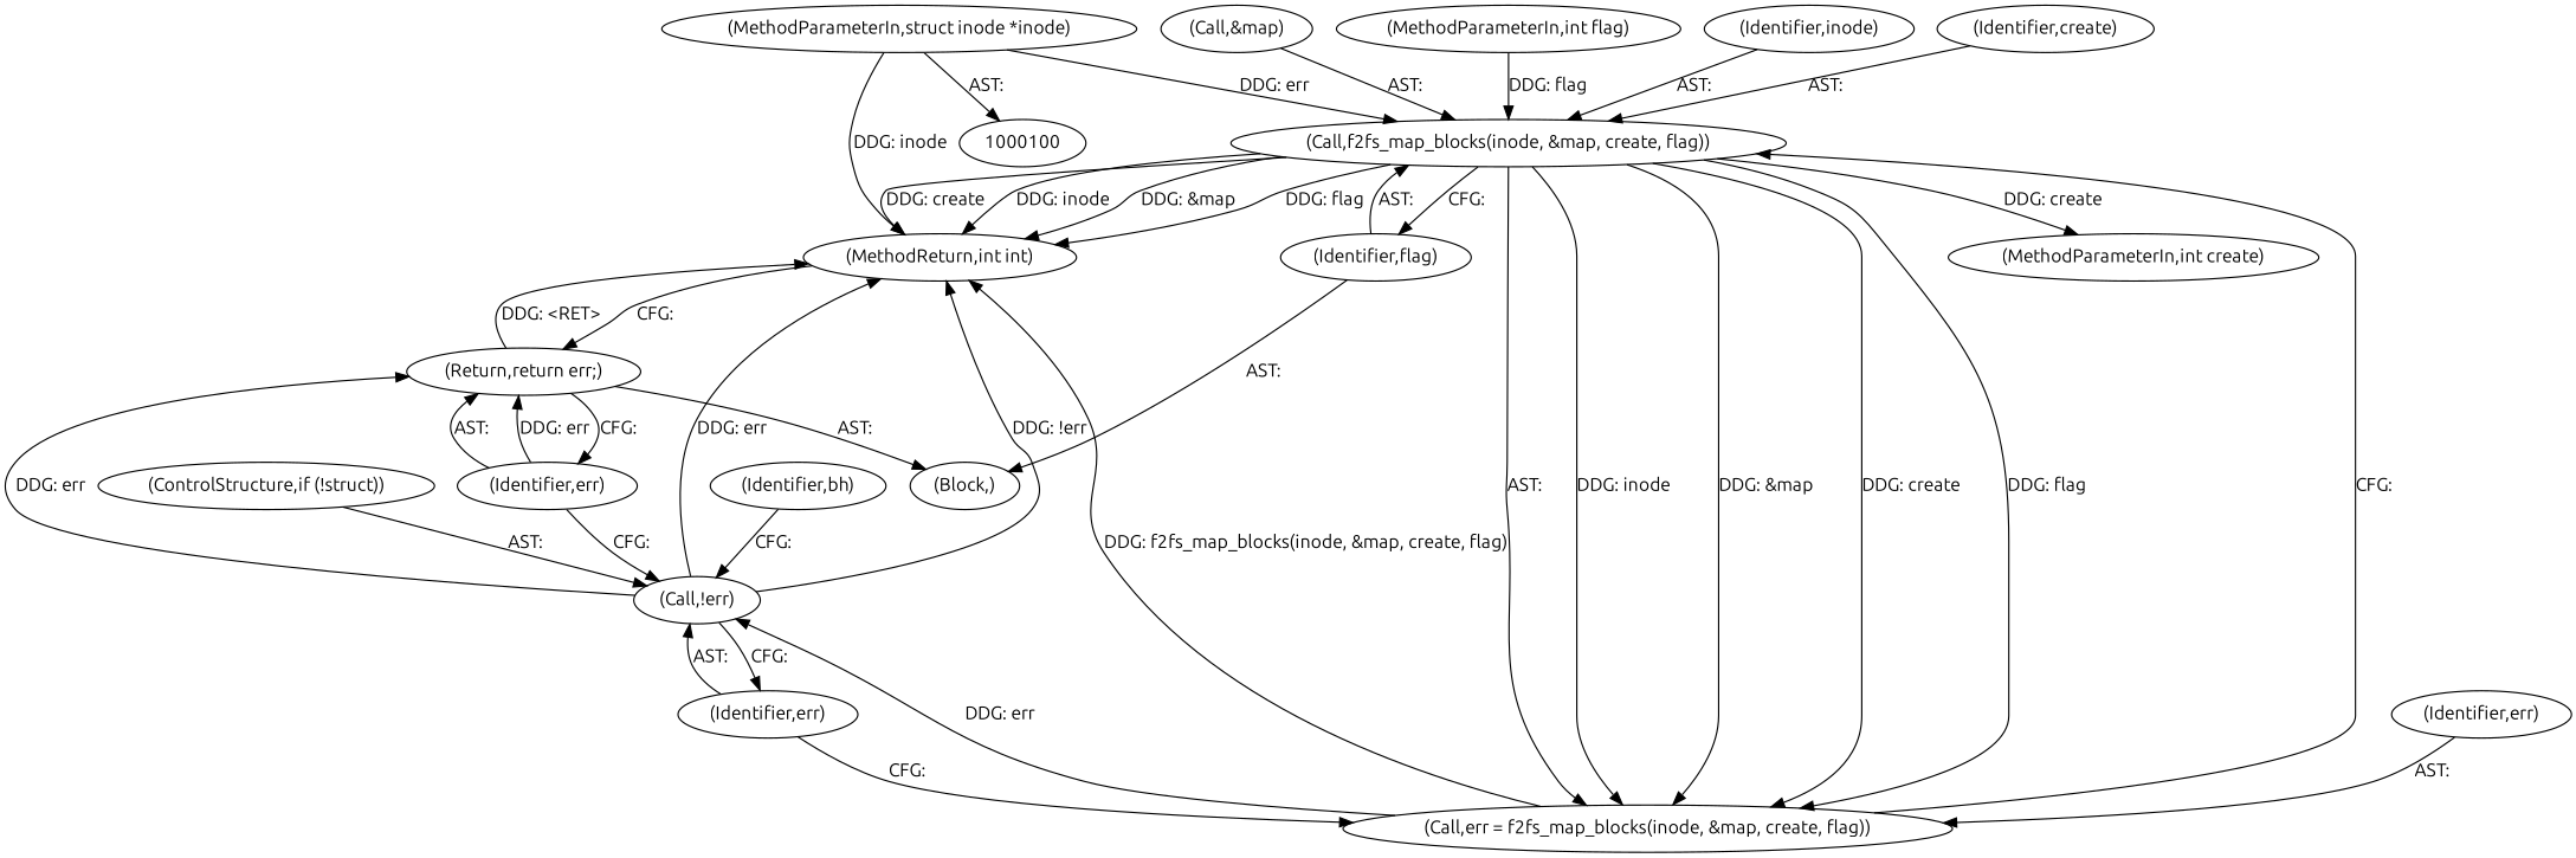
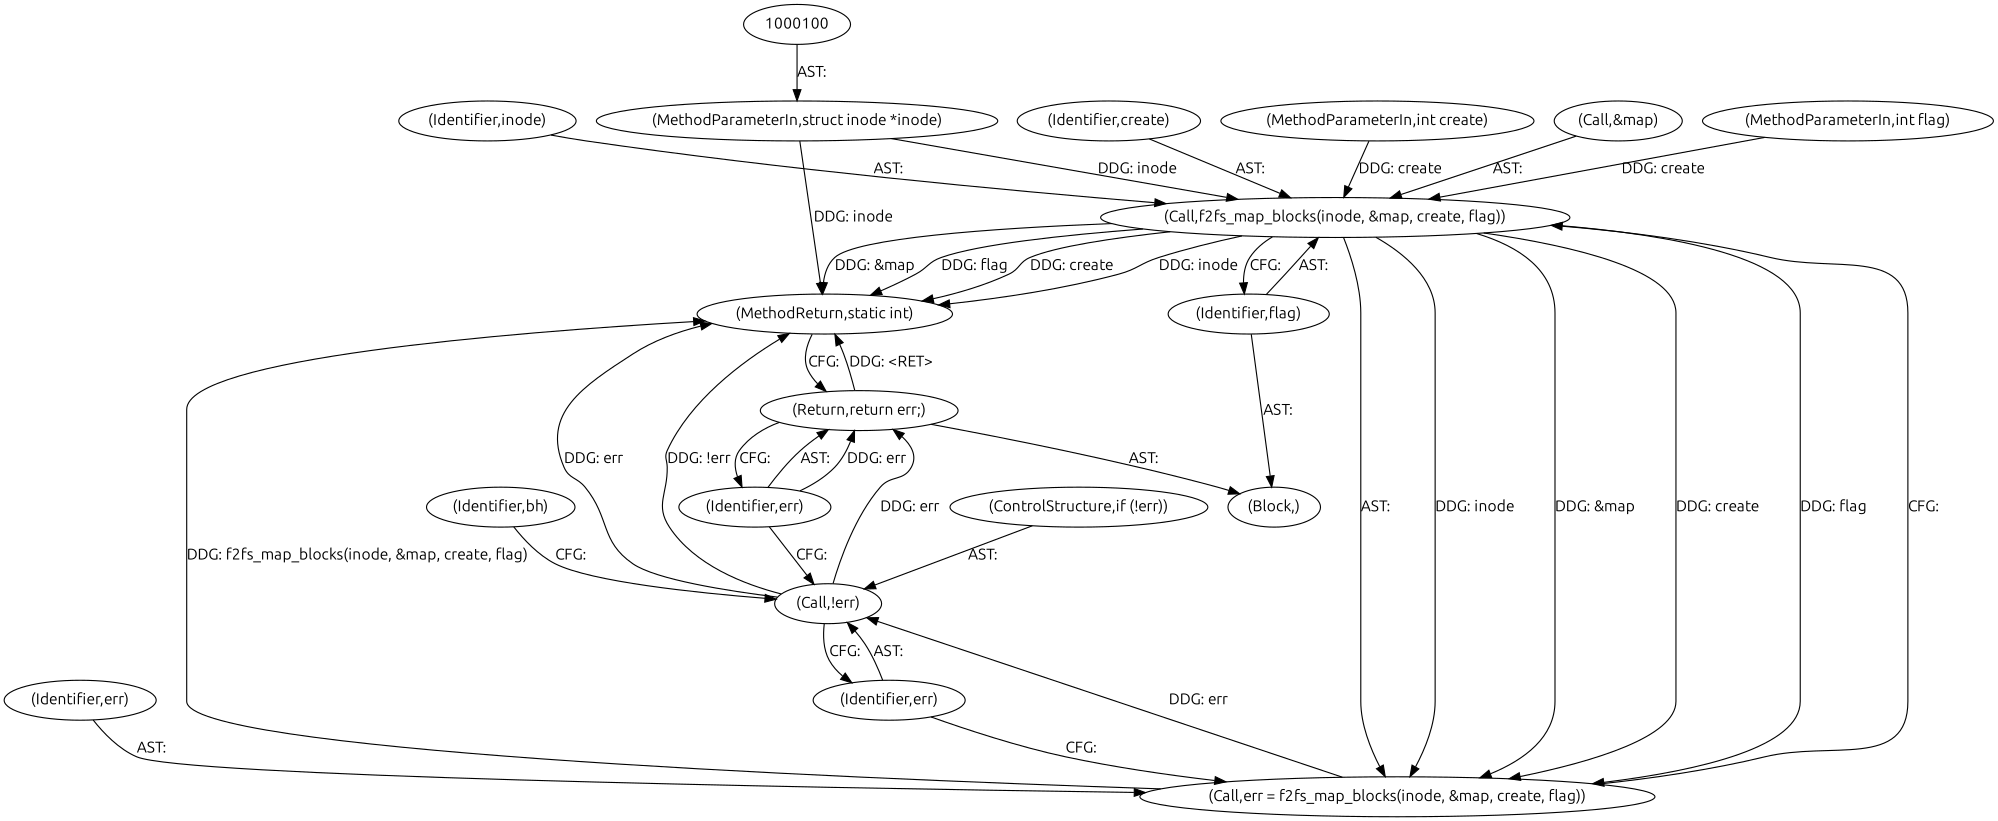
  digraph {
    fontname=Ubuntu
    node [fontname=Ubuntu]
    edge [fontname=Ubuntu]
    n1 [label="(MethodParameterIn,struct inode *inode)"]
    n2 [label="(Call,f2fs_map_blocks(inode, &map, create, flag))"]
-   n3 [label="(MethodReturn,int int)"]
+   n3 [label="(MethodReturn,static int)"]
    1000100
    n5 [label="(Call,err = f2fs_map_blocks(inode, &map, create, flag))"]
    n6 [label="(Identifier,flag)"]
    n7 [label="(Return,return err;)"]
    n8 [label="(Call,!err)"]
    n9 [label="(Block,)"]
    n10 [label="(Identifier,err)"]
    n11 [label="(Identifier,err)"]
-   n12 [label="(ControlStructure,if (!struct))"]
+   n12 [label="(ControlStructure,if (!err))"]
    n13 [label="(MethodParameterIn,int flag)"]
    n14 [label="(Identifier,inode)"]
    n15 [label="(Identifier,create)"]
    n16 [label="(MethodParameterIn,int create)"]
    n17 [label="(Identifier,bh)"]
    n18 [label="(Identifier,err)"]
    n19 [label="(Call,&map)"]
-   n1 -> n2 [label="DDG: err"]
+   n1 -> n2 [label="DDG: inode"]
    n1 -> n3 [label="DDG: inode"]
-   n1 -> 1000100 [label="AST: "]
+   1000100 -> n1 [label="AST: "]
    n2 -> n3 [label="DDG: inode"]
    n2 -> n3 [label="DDG: &map"]
    n2 -> n3 [label="DDG: flag"]
    n2 -> n3 [label="DDG: create"]
    n2 -> n5 [label="AST: "]
    n2 -> n5 [label="DDG: inode"]
    n2 -> n5 [label="DDG: &map"]
    n2 -> n5 [label="DDG: create"]
    n2 -> n5 [label="DDG: flag"]
    n2 -> n6 [label="CFG: "]
    n3 -> n7 [label="CFG: "]
    n5 -> n2 [label="CFG: "]
    n5 -> n3 [label="DDG: f2fs_map_blocks(inode, &map, create, flag)"]
    n5 -> n8 [label="DDG: err"]
    n6 -> n2 [label="AST: "]
    n6 -> n9 [label="AST: "]
    n7 -> n3 [label="DDG: <RET>"]
    n7 -> n9 [label="AST: "]
    n7 -> n11 [label="CFG: "]
    n8 -> n3 [label="DDG: err"]
    n8 -> n3 [label="DDG: !err"]
    n8 -> n7 [label="DDG: err"]
    n8 -> n10 [label="CFG: "]
    n10 -> n5 [label="CFG: "]
    n10 -> n8 [label="AST: "]
    n11 -> n7 [label="AST: "]
    n11 -> n7 [label="DDG: err"]
    n11 -> n8 [label="CFG: "]
    n12 -> n8 [label="AST: "]
-   n13 -> n2 [label="DDG: flag"]
+   n13 -> n2 [label="DDG: create"]
    n14 -> n2 [label="AST: "]
    n15 -> n2 [label="AST: "]
-   n2 -> n16 [label="DDG: create"]
+   n16 -> n2 [label="DDG: create"]
    n17 -> n8 [label="CFG: "]
    n18 -> n5 [label="AST: "]
    n19 -> n2 [label="AST: "]
  }
